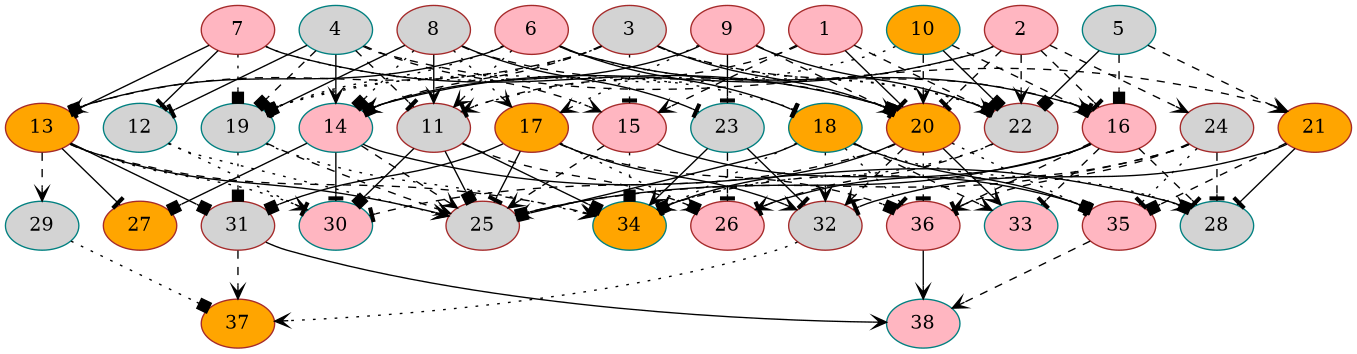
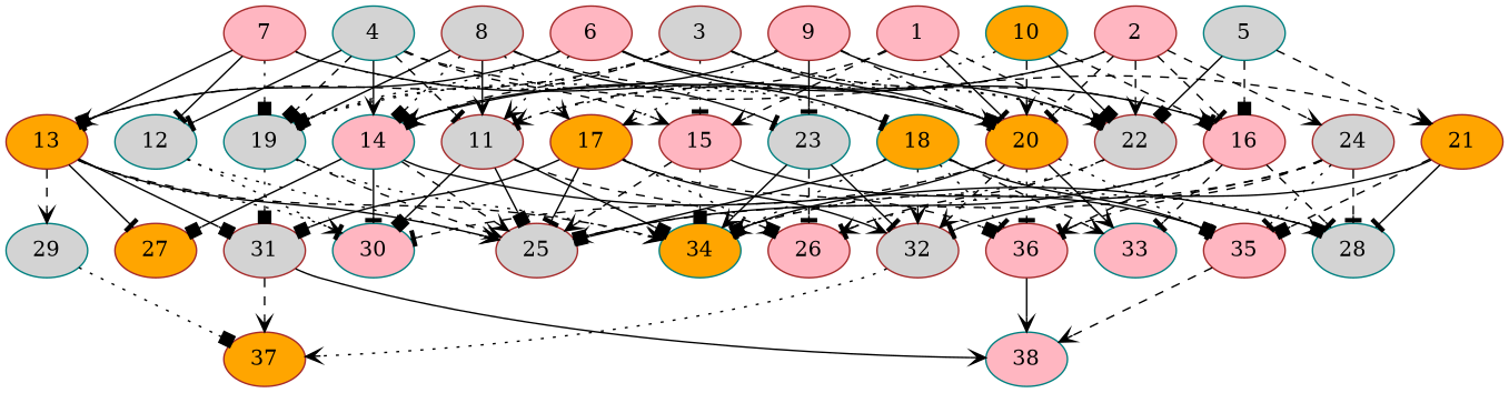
  digraph {
    node [alpha=0.10 color=brown fillcolor=lightgrey style=filled]
    edge [arrowhead=vee style=solid]
    1 [alpha=0.15 expect_size=655111742223047196672 fillcolor=lightpink]
    11 [expect_size=10170995940605952]
    15 [alpha=0.04 expect_size=49447136985588304 fillcolor=lightpink]
    20 [alpha=0.00 expect_size=18355148036806988 fillcolor=orange]
    22 [alpha=0.01 expect_size=149346507756143]
    25 [alpha=0.03 expect_size=1483406484755614720]
    26 [alpha=0.18 expect_size=792170490013580288 fillcolor=lightpink]
    30 [alpha=0.13 color=teal expect_size=34833311717637396 fillcolor=lightpink]
    34 [alpha=0.18 color=teal expect_size=1118339972866621 fillcolor=orange]
    35 [alpha=0.14 expect_size=21570072346624000000 fillcolor=lightpink]
    33 [color=teal expect_size=9063543763382892 fillcolor=lightpink]
    36 [alpha=0.16 expect_size=311073785410020352 fillcolor=lightpink]
    32 [alpha=0.02 expect_size=53241524341626528]
    38 [alpha=0.17 color=teal expect_size=2155199732280966774784 fillcolor=lightpink]
    37 [alpha=0.08 expect_size=453322481975214528 fillcolor=orange]
    2 [alpha=0.14 expect_size=902597187091437 fillcolor=lightpink]
    14 [alpha=0.08 color=teal expect_size=15233360949796894 fillcolor=lightpink]
    16 [alpha=0.03 expect_size=69209163152515112 fillcolor=lightpink]
    24 [alpha=0.05 expect_size=584880135323904768]
    27 [alpha=0.07 expect_size=279862016019131648 fillcolor=orange]
    28 [color=teal expect_size=713725425985037312]
    3 [alpha=0.17 expect_size=1089358913498775552000]
    13 [alpha=0.11 expect_size=6197106732277675 fillcolor=orange]
    19 [alpha=0.08 color=teal expect_size=581865756612371072]
    29 [color=teal expect_size=297640878405582848000]
    31 [expect_size=44316242833409752]
    4 [alpha=0.16 color=teal expect_size=42100877286256496]
    12 [alpha=0.17 color=teal expect_size=3087079428537530368]
    21 [alpha=0.16 expect_size=2112363726406770753536 fillcolor=orange]
    5 [alpha=0.14 color=teal expect_size=27931641805041804]
    6 [alpha=0.19 expect_size=27659790369771487232 fillcolor=lightpink]
    18 [alpha=0.14 color=teal expect_size=751490294721038 fillcolor=orange]
    7 [alpha=0.17 expect_size=18899921108282912 fillcolor=lightpink]
    8 [alpha=0.17 expect_size=3260456449306875]
    17 [alpha=0.04 expect_size=653274294504455667712 fillcolor=orange]
    23 [alpha=0.18 color=teal expect_size=948272657409417150464]
    9 [alpha=0.02 expect_size=1455013243388477952 fillcolor=lightpink]
    10 [alpha=0.07 color=teal expect_size=664918174325890048 fillcolor=orange]
    1 -> 11 [style=dashed]
    1 -> 15 [style=dashed]
    1 -> 20 [arrowhead=tee]
    1 -> 22 [style=dashed]
    11 -> 25 [arrowhead=box]
    11 -> 26 [arrowhead=box style=dashed]
    11 -> 30 [arrowhead=box]
    11 -> 34 [arrowhead=box]
    15 -> 25 [style=dashed]
    15 -> 34 [arrowhead=box style=dotted]
    15 -> 35 [arrowhead=box]
    20 -> 30 [arrowhead=tee style=dashed]
    20 -> 34 [arrowhead=box]
    20 -> 35 [arrowhead=tee style=dotted]
    20 -> 33
    20 -> 36 [arrowhead=tee style=dotted]
    20 -> 32 [style=dashed]
    22 -> 26 [arrowhead=tee style=dashed]
    22 -> 34 [arrowhead=tee style=dotted]
    35 -> 38 [style=dashed]
    36 -> 38
    32 -> 37 [style=dotted]
    2 -> 11 [arrowhead=tee style=dotted]
    2 -> 20 [arrowhead=tee style=dashed]
    2 -> 22 [style=dashed]
    2 -> 14
    2 -> 16 [arrowhead=tee style=dashed]
    2 -> 24 [style=dashed]
    14 -> 25 [style=dashed]
    14 -> 30 [arrowhead=tee]
    14 -> 27 [arrowhead=box]
    14 -> 28 [arrowhead=box]
    16 -> 25 [arrowhead=box]
-   16 -> 26
+   16 -> 26 [style=dotted]
    16 -> 33 [arrowhead=tee style=dashed]
    16 -> 36 [style=dashed]
    16 -> 28 [arrowhead=tee style=dashed]
    24 -> 25 [style=dashed]
    24 -> 34 [style=dashed]
    24 -> 35 [arrowhead=tee style=dotted]
    24 -> 36 [arrowhead=tee style=dashed]
    24 -> 28 [arrowhead=tee style=dashed]
    3 -> 15 [arrowhead=tee style=dotted]
    3 -> 20
    3 -> 22 [arrowhead=box style=dotted]
    3 -> 14 [style=dashed]
    3 -> 16 [style=dashed]
    3 -> 13 [arrowhead=box style=dashed]
    3 -> 19 [arrowhead=box style=dotted]
    13 -> 25
    13 -> 30 [style=dotted]
    13 -> 34 [style=dashed]
    13 -> 27 [arrowhead=tee]
    13 -> 29 [style=dashed]
    13 -> 31 [arrowhead=box]
    19 -> 25 [style=dashed]
    19 -> 34 [style=dotted]
    19 -> 31 [arrowhead=box style=dotted]
    29 -> 37 [arrowhead=box style=dotted]
    31 -> 38
    31 -> 37 [style=dashed]
    4 -> 11 [arrowhead=tee style=dashed]
    4 -> 15 [style=dashed]
    4 -> 14
    4 -> 19 [arrowhead=box style=dashed]
    4 -> 12 [arrowhead=tee]
    4 -> 21 [style=dashed]
    12 -> 25 [style=dotted]
    12 -> 30 [arrowhead=tee style=dotted]
    21 -> 35 [arrowhead=box style=dashed]
    21 -> 32 [arrowhead=tee]
    21 -> 28 [arrowhead=tee]
    5 -> 22 [arrowhead=box]
    5 -> 16 [arrowhead=box style=dashed]
    5 -> 21 [style=dashed]
    6 -> 11 [style=dotted]
    6 -> 22 [arrowhead=tee style=dotted]
    6 -> 16 [arrowhead=tee]
    6 -> 13
    6 -> 19 [arrowhead=tee style=dotted]
    6 -> 18 [arrowhead=tee]
    18 -> 25 [arrowhead=box]
    18 -> 34 [style=dotted]
    18 -> 35 [arrowhead=box]
    18 -> 33 [style=dashed]
    18 -> 36 [arrowhead=tee style=dotted]
    18 -> 32 [style=dotted]
    18 -> 28 [style=dotted]
    7 -> 20 [arrowhead=box]
    7 -> 13 [arrowhead=tee]
    7 -> 19 [arrowhead=box style=dotted]
    7 -> 12 [arrowhead=tee]
    7 -> 18 [arrowhead=tee style=dotted]
    8 -> 11
    8 -> 20 [arrowhead=box style=dashed]
    8 -> 14 [arrowhead=box style=dotted]
    8 -> 19 [arrowhead=box]
    8 -> 17 [style=dotted]
    8 -> 23 [arrowhead=tee]
    17 -> 25 [arrowhead=tee]
    17 -> 26 [style=dotted]
    17 -> 36 [arrowhead=box style=dashed]
    17 -> 32
    17 -> 31 [arrowhead=box]
    23 -> 26 [arrowhead=tee style=dashed]
    23 -> 34
    23 -> 32 [arrowhead=tee]
    9 -> 20 [arrowhead=tee style=dashed]
    9 -> 22 [arrowhead=box]
    9 -> 14 [arrowhead=box]
    9 -> 17 [style=dotted]
    9 -> 23 [arrowhead=tee]
    10 -> 20 [style=dashed]
    10 -> 22 [arrowhead=box]
    10 -> 16 [arrowhead=box style=dashed]
    10 -> 19 [arrowhead=box style=dotted]
  }
